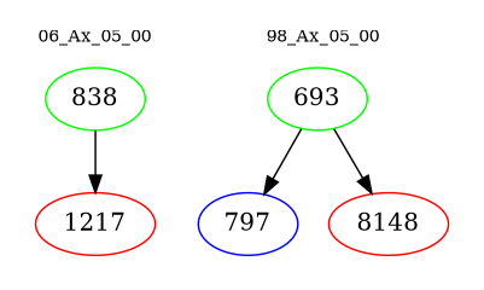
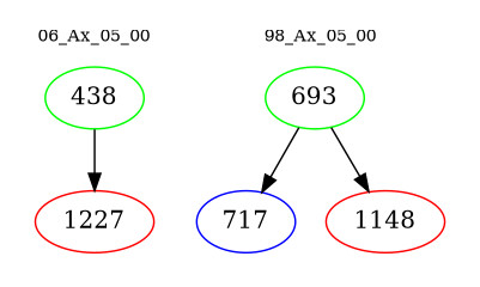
  digraph {
    node [color=green]
    edge [color=black]
-   n1 [label=838]
-   n2 [color=red label=1217]
+   n1 [label=438]
+   n2 [color=red label=1227]
    n3 [label=693]
-   n4 [color=blue label=797]
-   n5 [color=red label=8148]
+   n4 [color=blue label=717]
+   n5 [color=red label=1148]
    subgraph cluster_1 {
      color=white
      fontsize=10
      label="06_Ax_05_00"
      n1
      n2
    }
    subgraph cluster_2 {
      color=white
      fontsize=10
      label="98_Ax_05_00"
      n3
      n4
      n5
    }
    n1 -> n2
    n3 -> n4
    n3 -> n5
  }
